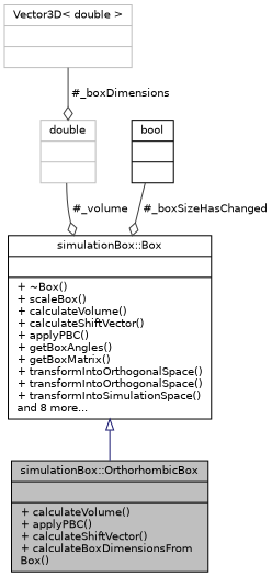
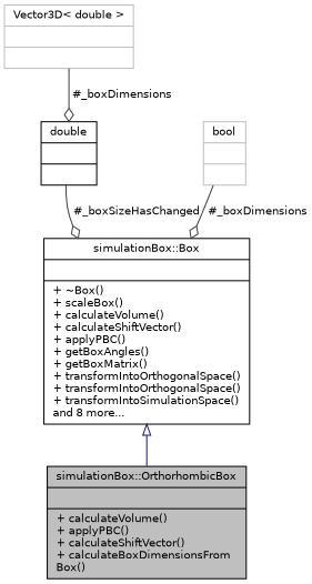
  digraph {
    node [color=grey75 fillcolor=white fontname=Helvetica fontsize=10 shape=record style=filled]
    edge [color=grey25 fontname=Helvetica fontsize=10 labelfontname=Helvetica labelfontsize=10 style=solid arrowhead=odiamond]
    n1 [color=black fillcolor=grey75 fontcolor=black height=0.2 label="{simulationBox::OrthorhombicBox\n||+ calculateVolume()\l+ applyPBC()\l+ calculateShiftVector()\l+ calculateBoxDimensionsFrom\lBox()\l}" width=0.4]
    n2 [color=black height=0.2 label="{simulationBox::Box\n||+ ~Box()\l+ scaleBox()\l+ calculateVolume()\l+ calculateShiftVector()\l+ applyPBC()\l+ getBoxAngles()\l+ getBoxMatrix()\l+ transformIntoOrthogonalSpace()\l+ transformIntoOrthogonalSpace()\l+ transformIntoSimulationSpace()\land 8 more...\l}" width=0.4]
-   n3 [height=0.2 label="{double\n||}" width=0.4]
-   n4 [color=black height=0.2 label="{bool\n||}" width=0.4]
+   n3 [color=black height=0.2 label="{double\n||}" width=0.4]
+   n4 [height=0.2 label="{bool\n||}" width=0.4]
    n5 [height=0.2 label="{Vector3D\< double \>\n||}" width=0.4]
    n2 -> n1 [arrowtail=onormal color=midnightblue dir=back arrowhead=""]
-   n3 -> n2 [label=" #_volume"]
-   n4 -> n2 [label=" #_boxSizeHasChanged"]
+   n3 -> n2 [label=" #_boxSizeHasChanged"]
+   n4 -> n2 [label=" #_boxDimensions"]
    n5 -> n3 [label=" #_boxDimensions"]
  }
